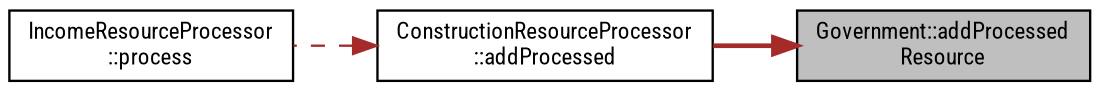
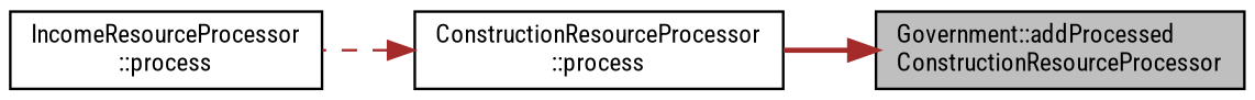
  digraph {
    fontname="Roboto Condensed"
    rankdir=RL
    node [color=black fillcolor=white fontname="Roboto Condensed" fontsize=10 shape=record style=filled]
    edge [color=brown dir=back fontname="Roboto Condensed" fontsize=10 labelfontname=Helvetica labelfontsize=10]
-   n1 [fillcolor=grey75 fontcolor=black height=0.2 label="Government::addProcessed\lResource" width=0.4]
-   n2 [height=0.2 label="ConstructionResourceProcessor\l::addProcessed" width=0.4]
+   n1 [fillcolor=grey75 fontcolor=black height=0.2 label="Government::addProcessed\lConstructionResourceProcessor" width=0.4]
+   n2 [height=0.2 label="ConstructionResourceProcessor\l::process" width=0.4]
    n3 [height=0.2 label="IncomeResourceProcessor\l::process" width=0.4]
    n1 -> n2 [style=bold]
    n2 -> n3 [style=dashed]
  }
